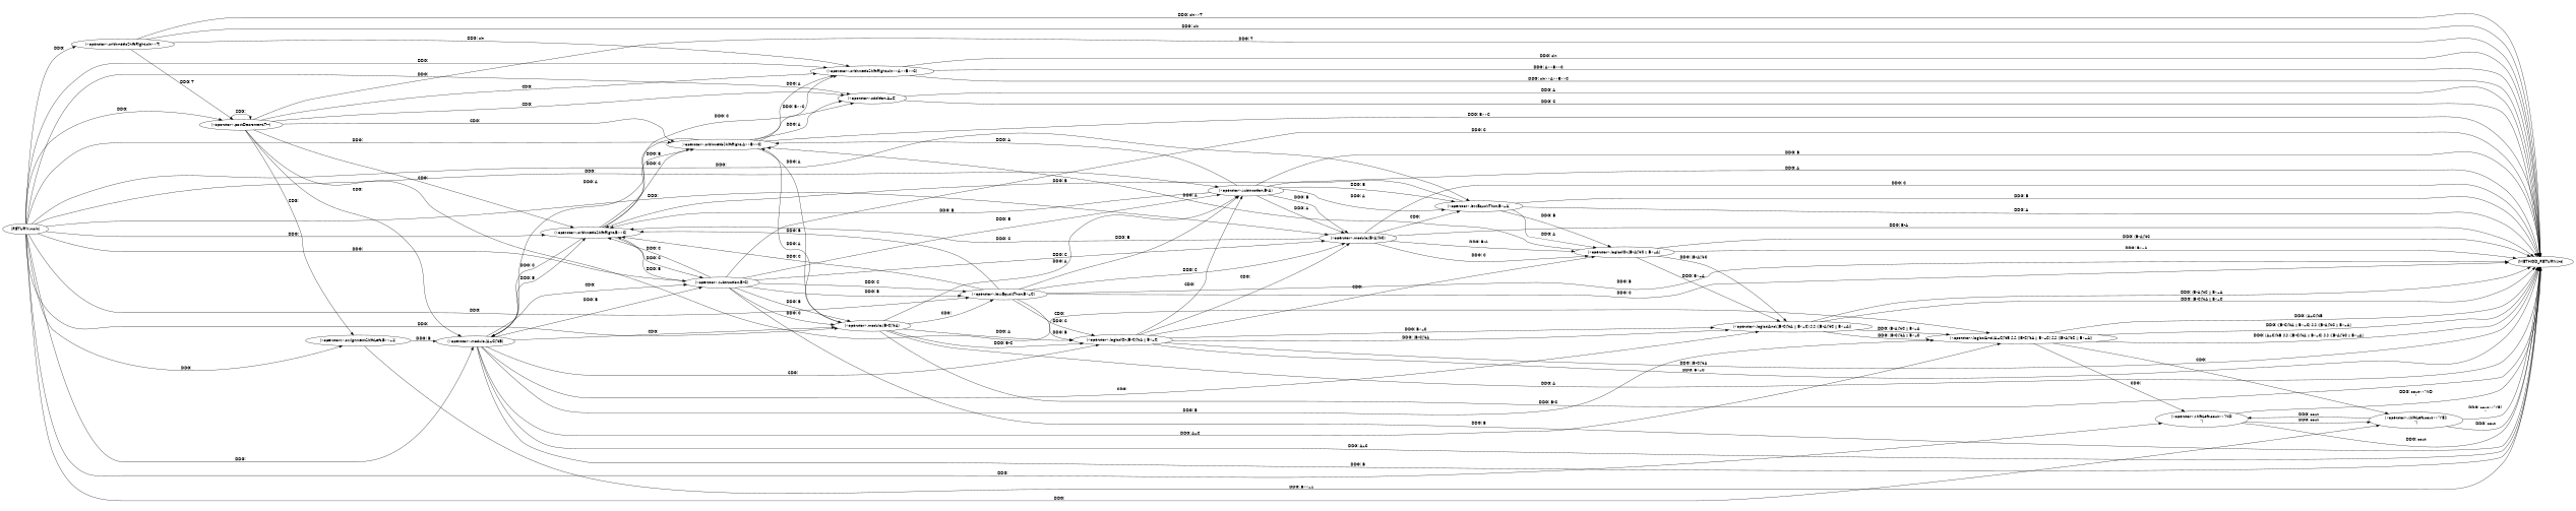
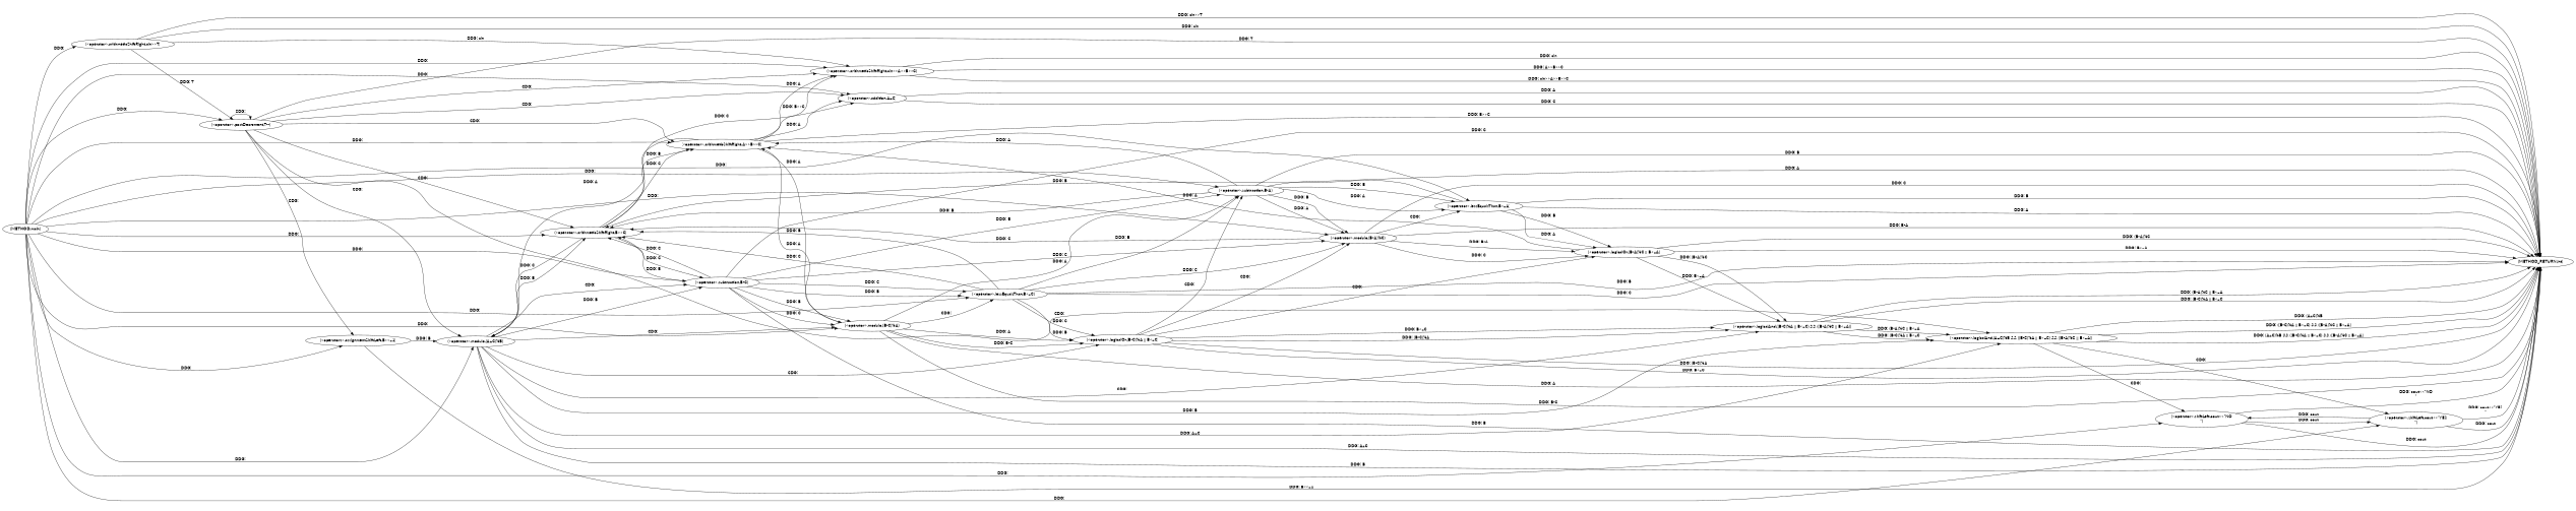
  digraph {
    fontname=Lato
    rankdir=LR
    node [fontname=Lato]
    edge [fontname=Lato]
-   n1 [label="(RETURN,main)"]
+   n1 [label="(METHOD,main)"]
    n2 [label="(<operator>.arithmeticShiftRight,cin>>T)"]
    n3 [label="(<operator>.postDecrement,T--)"]
    n4 [label="(<operator>.arithmeticShiftRight,cin>>A>>B>>C)"]
    n5 [label="(<operators>.assignmentShiftLeft,B<<=1)"]
    n6 [label="(<operator>.shiftLeft,cout<<\"NO\n\")"]
    n7 [label="(<operator>.arithmeticShiftRight,A>>B>>C)"]
    n8 [label="(<operator>.shiftLeft,cout<<\"YES\n\")"]
    n9 [label="(<operator>.arithmeticShiftRight,B>>C)"]
    n10 [label="(<operator>.modulo,(A+C)%B)"]
    n11 [label="(<operator>.addition,A+C)"]
    n12 [label="(<operator>.modulo,(B-C)%A)"]
    n13 [label="(<operator>.lessEqualsThan,B<=C)"]
    n14 [label="(<operator>.modulo,(B-A)%C)"]
    n15 [label="(<operator>.lessEqualsThan,B<=A)"]
    n16 [label="(<operator>.subtraction,B-C)"]
    n17 [label="(<operator>.subtraction,B-A)"]
    n18 [label="(METHOD_RETURN,int)"]
    n19 [label="(<operator>.logicalAnd,(A+C)%B && ((B-C)%A || B<=C) && ((B-A)%C || B<=A))"]
    n20 [label="(<operator>.logicalAnd,((B-C)%A || B<=C) && ((B-A)%C || B<=A))"]
    n21 [label="(<operator>.logicalOr,(B-C)%A || B<=C)"]
    n22 [label="(<operator>.logicalOr,(B-A)%C || B<=A)"]
    n1 -> n2 [label="DDG: "]
    n1 -> n3 [label="DDG: "]
    n1 -> n4 [label="DDG: "]
    n1 -> n5 [label="DDG: "]
    n1 -> n6 [label="DDG: "]
    n1 -> n7 [label="DDG: "]
    n1 -> n8 [label="DDG: "]
    n1 -> n9 [label="DDG: "]
    n1 -> n10 [label="DDG: "]
    n1 -> n11 [label="DDG: "]
    n1 -> n12 [label="DDG: "]
    n1 -> n13 [label="DDG: "]
    n1 -> n14 [label="DDG: "]
    n1 -> n15 [label="DDG: "]
    n1 -> n16 [label="DDG: "]
    n1 -> n17 [label="DDG: "]
    n2 -> n3 [label="DDG: T"]
    n2 -> n4 [label="DDG: cin"]
    n2 -> n18 [label="DDG: cin"]
    n2 -> n18 [label="DDG: cin>>T"]
    n3 -> n3 [label="CDG: "]
    n3 -> n4 [label="CDG: "]
    n3 -> n5 [label="CDG: "]
    n3 -> n7 [label="CDG: "]
    n3 -> n9 [label="CDG: "]
    n3 -> n10 [label="CDG: "]
    n3 -> n11 [label="CDG: "]
    n3 -> n18 [label="DDG: T"]
    n3 -> n19 [label="CDG: "]
    n4 -> n18 [label="DDG: cin"]
    n4 -> n18 [label="DDG: A>>B>>C"]
    n4 -> n18 [label="DDG: cin>>A>>B>>C"]
    n5 -> n10 [label="DDG: B"]
    n5 -> n18 [label="DDG: B<<=1"]
    n6 -> n8 [label="DDG: cout"]
    n6 -> n18 [label="DDG: cout"]
    n6 -> n18 [label="DDG: cout<<\"NO\n\""]
    n7 -> n4 [label="DDG: A"]
    n7 -> n4 [label="DDG: B>>C"]
    n7 -> n10 [label="DDG: A"]
    n7 -> n11 [label="DDG: A"]
    n7 -> n12 [label="DDG: A"]
    n7 -> n18 [label="DDG: B>>C"]
    n8 -> n6 [label="DDG: cout"]
    n8 -> n18 [label="DDG: cout"]
    n8 -> n18 [label="DDG: cout<<\"YES\n\""]
    n9 -> n7 [label="DDG: C"]
    n9 -> n7 [label="DDG: B"]
    n9 -> n10 [label="DDG: C"]
    n9 -> n11 [label="DDG: C"]
    n9 -> n16 [label="DDG: C"]
    n10 -> n9 [label="DDG: B"]
    n10 -> n12 [label="CDG: "]
    n10 -> n16 [label="DDG: B"]
    n10 -> n16 [label="CDG: "]
    n10 -> n18 [label="DDG: A+C"]
    n10 -> n18 [label="DDG: B"]
    n10 -> n19 [label="DDG: A+C"]
    n10 -> n19 [label="DDG: B"]
    n10 -> n20 [label="CDG: "]
    n10 -> n21 [label="CDG: "]
    n11 -> n18 [label="DDG: A"]
    n11 -> n18 [label="DDG: C"]
    n12 -> n7 [label="DDG: A"]
    n12 -> n13 [label="CDG: "]
    n12 -> n17 [label="DDG: A"]
    n12 -> n18 [label="DDG: B-C"]
    n12 -> n18 [label="DDG: A"]
    n12 -> n21 [label="DDG: A"]
    n12 -> n21 [label="DDG: B-C"]
    n13 -> n9 [label="DDG: B"]
    n13 -> n9 [label="DDG: C"]
    n13 -> n14 [label="DDG: C"]
    n13 -> n17 [label="DDG: B"]
    n13 -> n18 [label="DDG: B"]
    n13 -> n18 [label="DDG: C"]
    n13 -> n21 [label="DDG: B"]
    n13 -> n21 [label="DDG: C"]
    n14 -> n9 [label="DDG: C"]
    n14 -> n15 [label="CDG: "]
    n14 -> n18 [label="DDG: B-A"]
    n14 -> n18 [label="DDG: C"]
    n14 -> n22 [label="DDG: C"]
    n14 -> n22 [label="DDG: B-A"]
    n15 -> n9 [label="DDG: B"]
    n15 -> n18 [label="DDG: B"]
    n15 -> n18 [label="DDG: A"]
    n15 -> n22 [label="DDG: B"]
    n15 -> n22 [label="DDG: A"]
    n16 -> n9 [label="DDG: B"]
    n16 -> n9 [label="DDG: C"]
    n16 -> n12 [label="DDG: C"]
    n16 -> n12 [label="DDG: B"]
    n16 -> n13 [label="DDG: B"]
    n16 -> n13 [label="DDG: C"]
    n16 -> n14 [label="DDG: C"]
    n16 -> n17 [label="DDG: B"]
    n16 -> n18 [label="DDG: B"]
    n16 -> n18 [label="DDG: C"]
    n17 -> n7 [label="DDG: A"]
    n17 -> n9 [label="DDG: B"]
    n17 -> n14 [label="DDG: A"]
    n17 -> n14 [label="DDG: B"]
    n17 -> n15 [label="DDG: B"]
    n17 -> n15 [label="DDG: A"]
    n17 -> n18 [label="DDG: B"]
    n17 -> n18 [label="DDG: A"]
    n19 -> n6 [label="CDG: "]
    n19 -> n8 [label="CDG: "]
    n19 -> n18 [label="DDG: (A+C)%B"]
    n19 -> n18 [label="DDG: ((B-C)%A || B<=C) && ((B-A)%C || B<=A)"]
    n19 -> n18 [label="DDG: (A+C)%B && ((B-C)%A || B<=C) && ((B-A)%C || B<=A)"]
    n20 -> n18 [label="DDG: (B-C)%A || B<=C"]
    n20 -> n18 [label="DDG: (B-A)%C || B<=A"]
    n20 -> n19 [label="DDG: (B-C)%A || B<=C"]
    n20 -> n19 [label="DDG: (B-A)%C || B<=A"]
    n21 -> n14 [label="CDG: "]
    n21 -> n17 [label="CDG: "]
    n21 -> n18 [label="DDG: (B-C)%A"]
    n21 -> n18 [label="DDG: B<=C"]
    n21 -> n20 [label="DDG: (B-C)%A"]
    n21 -> n20 [label="DDG: B<=C"]
    n21 -> n22 [label="CDG: "]
    n22 -> n7 [label="DDG: A"]
    n22 -> n18 [label="DDG: (B-A)%C"]
    n22 -> n18 [label="DDG: B<=A"]
    n22 -> n20 [label="DDG: (B-A)%C"]
    n22 -> n20 [label="DDG: B<=A"]
  }
